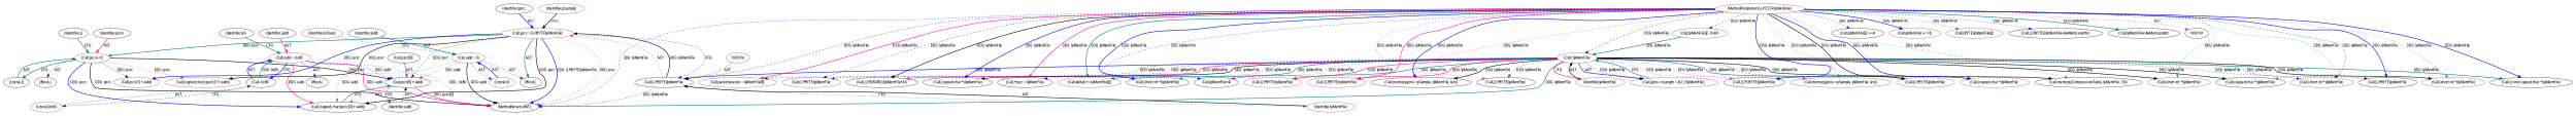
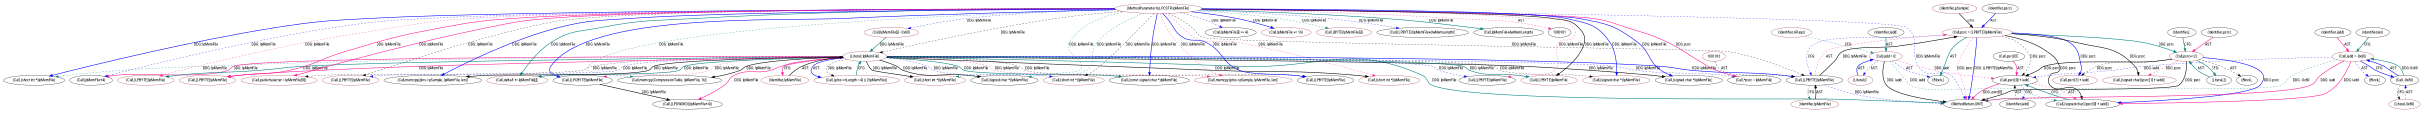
  digraph {
    fontname="Roboto Condensed"
    node [color=black fontname="Roboto Condensed"]
    edge [color=blue fontname="Roboto Condensed" style=bold]
    n1 [label="(Call,psrc[0] + iadd)"]
    n2 [label="(Identifier,iadd)"]
    n3 [label="(MethodReturn,UINT)"]
    n4 [label="(Call,(signed char)(psrc[0] + iadd))"]
    n5 [color=brown label="(Call,psrc+=2)"]
    n6 [label="(Literal,2)"]
    n7 [color=brown label="(Call,psrc[1] + iadd)"]
    n8 [color=brown label="(Call,(signed char)(psrc[1] + iadd))"]
    n9 [label="(Block,)"]
    n10 [color=brown label="(Call,psrc = (LPBYTE)lpMemFile)"]
    n11 [label="(Call,(LPBYTE)lpMemFile)"]
    n12 [label="(Block,)"]
    n13 [color=brown label="(Identifier,lpMemFile)"]
-   n14 [color=brown label="(Call,!lpMemFile)"]
+   n14 [color=brown label="(Literal,!lpMemFile)"]
    n15 [color=brown label="(Identifier,lpMemFile)"]
    n16 [label="(Call,(const signed char *)lpMemFile)"]
    n17 [color=brown label="(Call,memcpy(pIns->pSample, lpMemFile, len))"]
    n18 [color=brown label="(Call,packcharacter = lpMemFile[8])"]
    n19 [color=brown label="(Call,(LPBYTE)lpMemFile)"]
    n20 [label="(Call,(LPDWORD)(lpMemFile+4))"]
    n21 [label="(Call,(signed char *)lpMemFile)"]
    n22 [label="(Call,*psrc = lpMemFile)"]
    n23 [color=brown label="(Call,delta8 += lpMemFile[j])"]
    n24 [label="(Call,(short int *)lpMemFile)"]
    n25 [label="(Call,lpMemFile+4)"]
    n26 [color=brown label="(Call,(pIns->nLength < 4) || (!lpMemFile))"]
    n27 [color=brown label="(Call,(LPBYTE)lpMemFile)"]
    n28 [color=brown label="(Call,(LPBYTE)lpMemFile)"]
    n29 [label="(Call,memcpy(pIns->pSample, lpMemFile, len))"]
    n30 [label="(Call,(LPBYTE)lpMemFile)"]
    n31 [color=brown label="(Call,(short int *)lpMemFile)"]
    n32 [label="(Call,(LPBYTE)lpMemFile)"]
    n33 [label="(Call,(LPCBYTE)lpMemFile)"]
    n34 [color=brown label="(Call,(LPBYTE)lpMemFile)"]
    n35 [color=brown label="(Call,(signed char *)lpMemFile)"]
    n36 [label="(Call,memcpy(CompressionTable, lpMemFile, 16))"]
    n37 [color=brown label="(Call,(short int *)lpMemFile)"]
    n38 [label="(Call,(signed char *)lpMemFile)"]
    n39 [color=brown label="(Call,(short int *)lpMemFile)"]
    n40 [color=brown label="(Call,lpMemFile[j] - 0x80)"]
    n41 [color=brown label="(MethodParameterIn,LPCSTR lpMemFile)"]
    n42 [label="(Call,lpMemFile[j] >> 4)"]
    n43 [color=brown label="(Call,lpMemFile += 16)"]
    n44 [color=brown label="(Call,(BYTE)lpMemFile[j])"]
    n45 [label="(Call,(LPBYTE)(lpMemFile+dwMemLength))"]
    n46 [label="(Call,lpMemFile+dwMemLength)"]
    1000101
    n48 [color=brown label="(Call,iadd = -0x80)"]
    n49 [label="(Call,-0x80)"]
    n50 [label="(Block,)"]
    n51 [color=brown label="(Literal,0x80)"]
    n52 [color=brown label="(Call,iadd = 0)"]
    n53 [color=brown label="(Literal,0)"]
    n54 [color=brown label="(Identifier,pSample)"]
    n55 [color=brown label="(Identifier,nFlags)"]
    n56 [label="(Identifier,psrc)"]
    n57 [label="(Identifier,iadd)"]
    n58 [label="(Identifier,len)"]
    n59 [label="(Call,psrc[0])"]
    n60 [label="(Identifier,j)"]
    n61 [label="(Identifier,iadd)"]
    n62 [label="(Identifier,psrc)"]
    1001016 [color=brown]
    n1 -> n2 [label="CFG: " style=dashed]
    n1 -> n3 [color=deeppink label="DDG: psrc[0]"]
    n1 -> n4 [color=deeppink label="AST: " style=dashed]
    n2 -> n1 [color=black label="AST: " style=dashed]
    n4 -> n1 [color=teal label="CFG: "]
    n5 -> n1 [color=black label="DDG: psrc"]
    n5 -> n3 [color=black label="DDG: psrc"]
    n5 -> n4 [label="DDG: psrc"]
    n5 -> n6 [color=teal label="CFG: "]
    n5 -> n7 [color=black label="DDG: psrc" style=dashed]
    n5 -> n8 [color=deeppink label="DDG: psrc" style=dashed]
    n5 -> n9 [color=black label="AST: " style=dashed]
    n6 -> n5 [color=teal label="AST: "]
    n10 -> n1 [color=black label="DDG: psrc" style=dashed]
    n10 -> n3 [label="DDG: (LPBYTE)lpMemFile"]
    n10 -> n3 [color=deeppink label="DDG: psrc" style=dashed]
    n10 -> n4 [color=black label="DDG: psrc"]
    n10 -> n5 [color=teal label="DDG: psrc"]
    n10 -> n7 [label="DDG: psrc"]
    n10 -> n8 [color=black label="DDG: psrc"]
    n10 -> n11 [label="CFG: " style=dashed]
    n10 -> n12 [color=teal label="AST: "]
    n11 -> n3 [label="DDG: lpMemFile" style=dashed]
    n11 -> n10 [color=deeppink label="AST: " style=dashed]
    n11 -> n10 [color=black label="DDG: lpMemFile"]
    n11 -> n13 [color=teal label="CFG: " style=dashed]
    n13 -> n11 [color=black label="AST: "]
    n14 -> n3 [color=teal label="DDG: lpMemFile"]
    n14 -> n11 [label="DDG: lpMemFile"]
    n14 -> n15 [color=deeppink label="CFG: "]
    n14 -> n16 [color=teal label="DDG: lpMemFile"]
    n14 -> n17 [color=deeppink label="DDG: lpMemFile" style=dashed]
    n14 -> n18 [color=black label="DDG: lpMemFile" style=dashed]
    n14 -> n19 [label="DDG: lpMemFile" style=dashed]
    n14 -> n20 [color=deeppink label="DDG: lpMemFile"]
    n14 -> n21 [color=black label="DDG: lpMemFile"]
    n14 -> n22 [label="DDG: lpMemFile" style=dashed]
    n14 -> n23 [color=teal label="DDG: lpMemFile"]
    n14 -> n24 [color=teal label="DDG: lpMemFile" style=dashed]
    n14 -> n25 [color=deeppink label="DDG: lpMemFile"]
    n14 -> n26 [label="AST: "]
    n14 -> n26 [color=black label="DDG: lpMemFile" style=dashed]
    n14 -> n27 [color=teal label="DDG: lpMemFile"]
    n14 -> n28 [color=deeppink label="DDG: lpMemFile"]
    n14 -> n29 [color=black label="DDG: lpMemFile"]
    n14 -> n30 [color=black label="DDG: lpMemFile" style=dashed]
    n14 -> n31 [color=black label="DDG: lpMemFile"]
    n14 -> n32 [label="DDG: lpMemFile" style=dashed]
    n14 -> n33 [color=deeppink label="DDG: lpMemFile" style=dashed]
    n14 -> n34 [color=teal label="DDG: lpMemFile"]
    n14 -> n35 [color=black label="DDG: lpMemFile" style=dashed]
    n14 -> n36 [color=black label="DDG: lpMemFile"]
    n14 -> n37 [color=black label="DDG: lpMemFile"]
    n14 -> n38 [color=black label="DDG: lpMemFile"]
    n14 -> n39 [label="DDG: lpMemFile" style=dashed]
    n15 -> n14 [color=black label="AST: "]
    n26 -> n14 [color=teal label="CFG: "]
    n40 -> n14 [color=teal label="DDG: lpMemFile"]
    n41 -> n3 [label="DDG: lpMemFile" style=dashed]
    n41 -> n11 [color=black label="DDG: lpMemFile" style=dashed]
    n41 -> n14 [color=black label="DDG: lpMemFile" style=dashed]
    n41 -> n16 [label="DDG: lpMemFile"]
    n41 -> n17 [color=deeppink label="DDG: lpMemFile" style=dashed]
    n41 -> n18 [color=deeppink label="DDG: lpMemFile"]
    n41 -> n19 [color=black label="DDG: lpMemFile" style=dashed]
-   n41 -> n20 [color=black label="DDG: lpMemFile"]
+   n33 -> n20 [color=black label="DDG: lpMemFile"]
    n41 -> n21 [label="DDG: lpMemFile"]
-   n41 -> n22 [color=deeppink label="DDG: lpMemFile"]
+   n41 -> n22 [color=deeppink label="DDG: psrc"]
    n41 -> n23 [color=teal label="DDG: lpMemFile"]
    n41 -> n24 [label="DDG: lpMemFile"]
    n41 -> n25 [label="DDG: lpMemFile" style=dashed]
    n41 -> n27 [color=deeppink label="DDG: lpMemFile" style=dashed]
    n41 -> n28 [color=deeppink label="DDG: lpMemFile"]
    n41 -> n29 [label="DDG: lpMemFile"]
    n41 -> n30 [label="DDG: lpMemFile"]
    n41 -> n31 [color=deeppink label="DDG: lpMemFile" style=dashed]
    n41 -> n32 [color=deeppink label="DDG: lpMemFile" style=dashed]
    n41 -> n33 [label="DDG: lpMemFile"]
    n41 -> n34 [color=black label="DDG: lpMemFile"]
    n41 -> n35 [label="DDG: lpMemFile"]
    n41 -> n36 [color=teal label="DDG: lpMemFile" style=dashed]
    n41 -> n37 [color=teal label="DDG: lpMemFile" style=dashed]
    n41 -> n38 [color=teal label="DDG: lpMemFile" style=dashed]
    n41 -> n39 [color=black label="DDG: lpMemFile" style=dashed]
    n41 -> n40 [label="DDG: lpMemFile" style=dashed]
    n41 -> n42 [label="DDG: lpMemFile" style=dashed]
    n41 -> n43 [label="DDG: lpMemFile"]
    n41 -> n44 [color=teal label="DDG: lpMemFile" style=dashed]
    n41 -> n45 [label="DDG: lpMemFile" style=dashed]
    n41 -> n46 [color=teal label="DDG: lpMemFile"]
    n41 -> 1000101 [color=deeppink label="AST: " style=dashed]
    n48 -> n1 [label="DDG: iadd" style=dashed]
    n48 -> n3 [color=deeppink label="DDG: iadd"]
    n48 -> n3 [color=teal label="DDG: -0x80" style=dashed]
    n48 -> n4 [color=deeppink label="DDG: iadd"]
    n48 -> n49 [label="CFG: "]
    n48 -> n50 [label="AST: " style=dashed]
    n49 -> n48 [label="AST: "]
    n49 -> n48 [color=teal label="DDG: 0x80"]
    n49 -> n51 [color=black label="CFG: " style=dashed]
    n51 -> n49 [label="AST: " style=dashed]
    n52 -> n1 [color=deeppink label="DDG: iadd" style=dashed]
    n52 -> n3 [color=black label="DDG: iadd"]
    n52 -> n4 [color=teal label="DDG: iadd" style=dashed]
    n52 -> n12 [label="AST: " style=dashed]
    n52 -> n53 [label="AST: " style=dashed]
    n53 -> n52 [label="AST: "]
    n54 -> n10 [color=black label="CFG: "]
    n55 -> n52 [color=teal label="CFG: " style=dashed]
    n56 -> n5 [color=deeppink label="AST: "]
    n57 -> n52 [color=teal label="AST: "]
    n58 -> n48 [color=teal label="CFG: "]
    n59 -> n1 [color=deeppink label="AST: "]
    n60 -> n5 [color=teal label="CFG: "]
    n61 -> n48 [color=deeppink label="AST: "]
    n62 -> n10 [label="AST: "]
    1001016 -> n11 [color=black label="AST: " style=dashed]
  }
